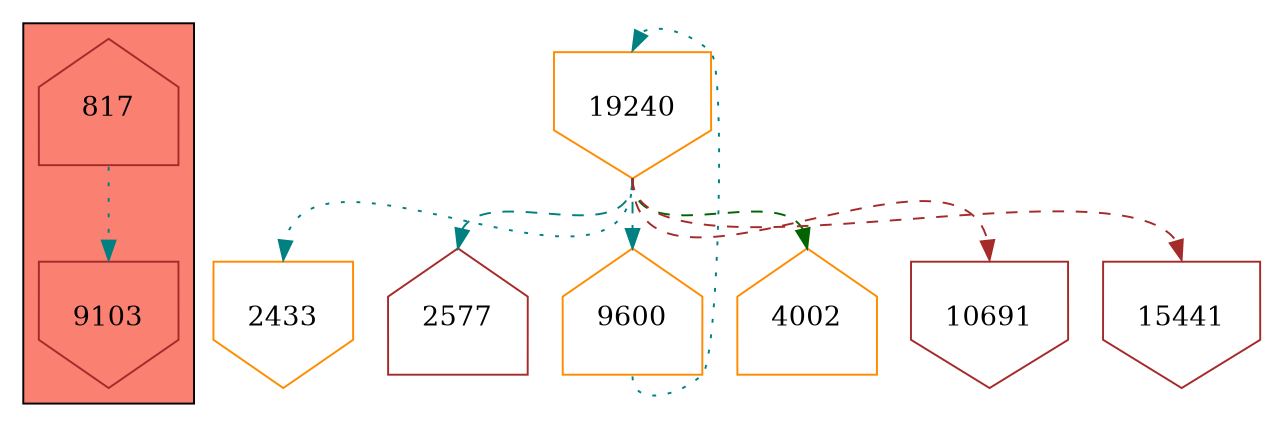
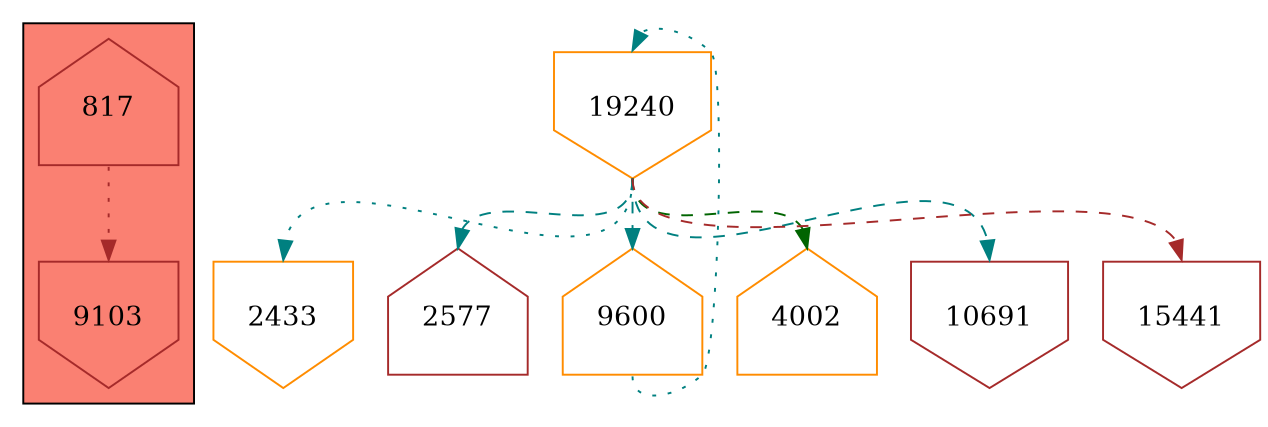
  digraph {
    node [color=brown shape=invhouse]
    edge [color=teal headport=n style=dashed tailport=s]
    817 [height=1 shape=house width=1]
    9103 [height=1 width=1]
    19240 [color=darkorange height=1 width=1]
    2433 [color=darkorange height=1 width=1]
    2577 [height=1 shape=house width=1]
    9600 [color=darkorange height=1 shape=house width=1]
    4002 [color=darkorange height=1 shape=house width=1]
    10691 [height=1 width=1]
    15441 [height=1 width=1]
    subgraph cluster_1 {
      fillcolor=salmon
      style=filled
      817
      9103
    }
-   817 -> 9103 [style=dotted]
+   817 -> 9103 [color=brown style=dotted]
    19240 -> 2433 [style=dotted]
    19240 -> 2577
    19240 -> 9600
    19240 -> 4002 [color=darkgreen]
-   19240 -> 10691 [color=brown]
+   19240 -> 10691
    19240 -> 15441 [color=brown]
    9600 -> 19240 [style=dotted]
  }
